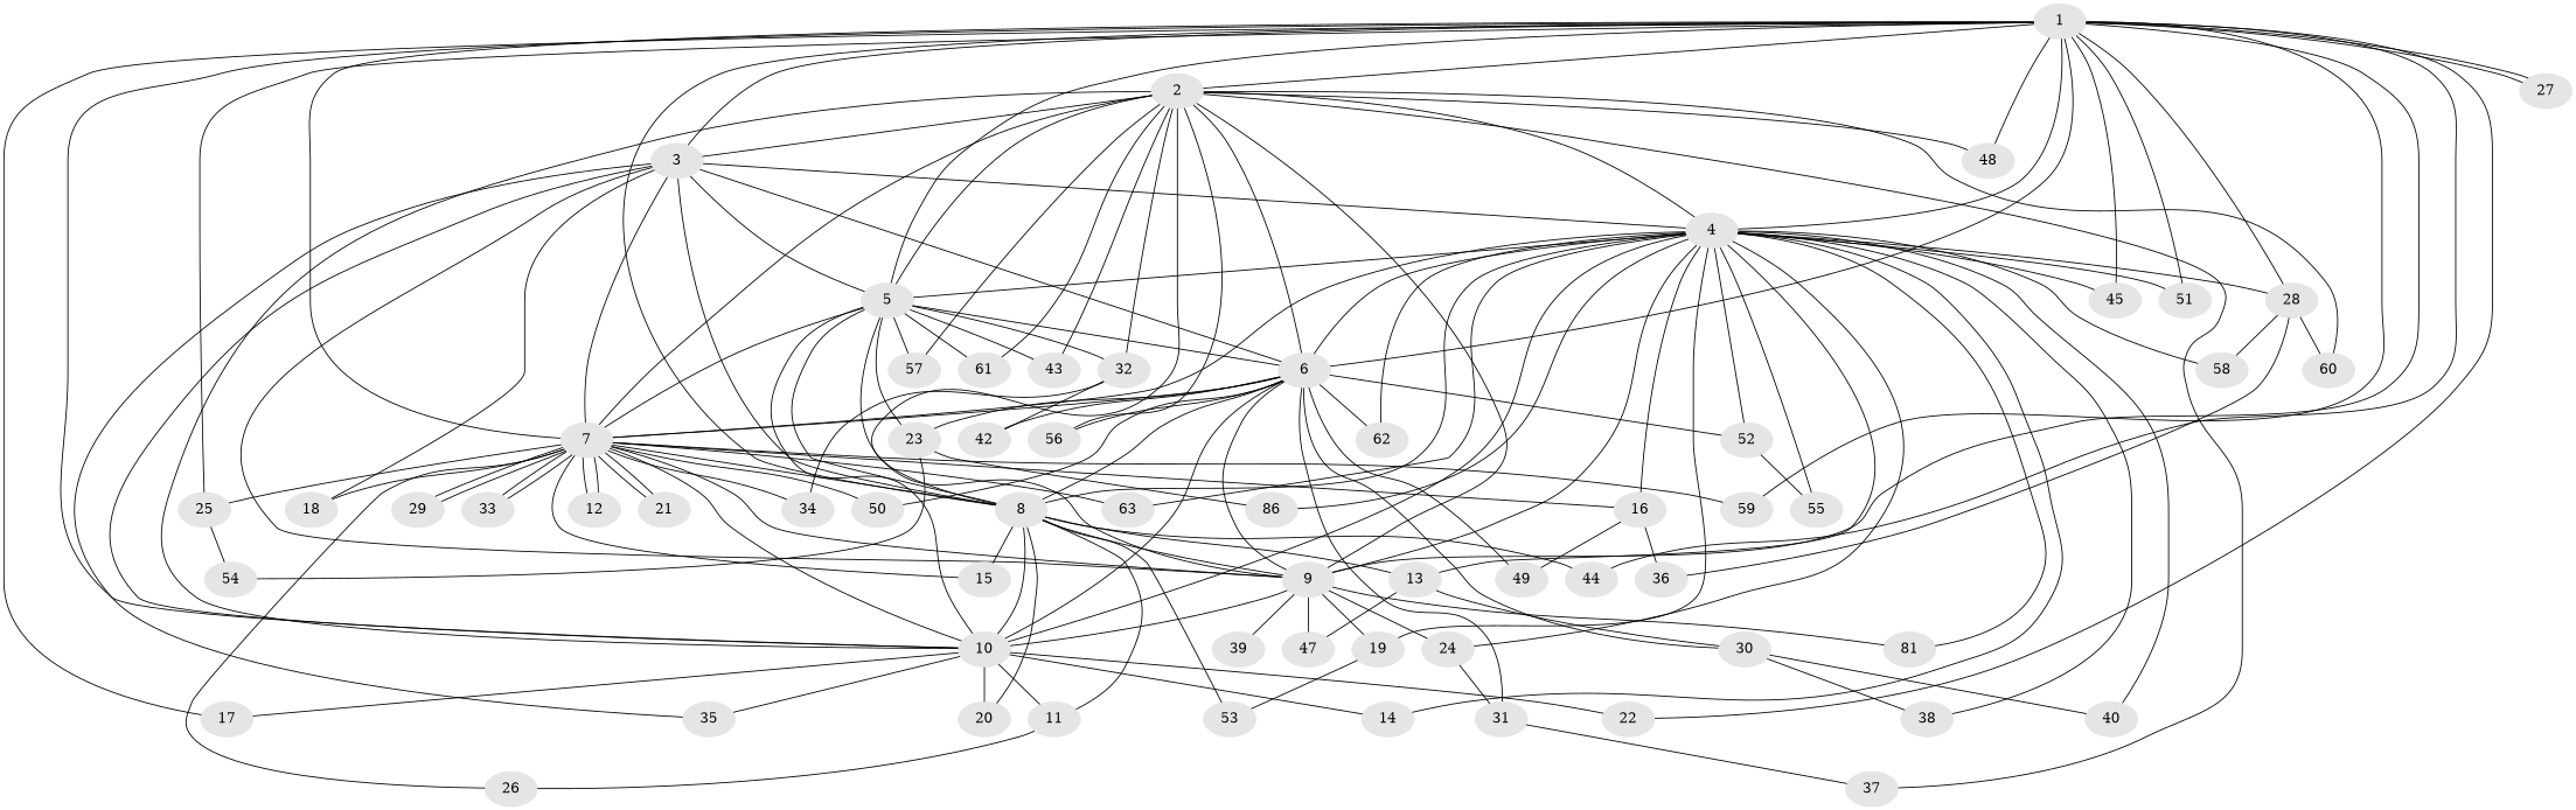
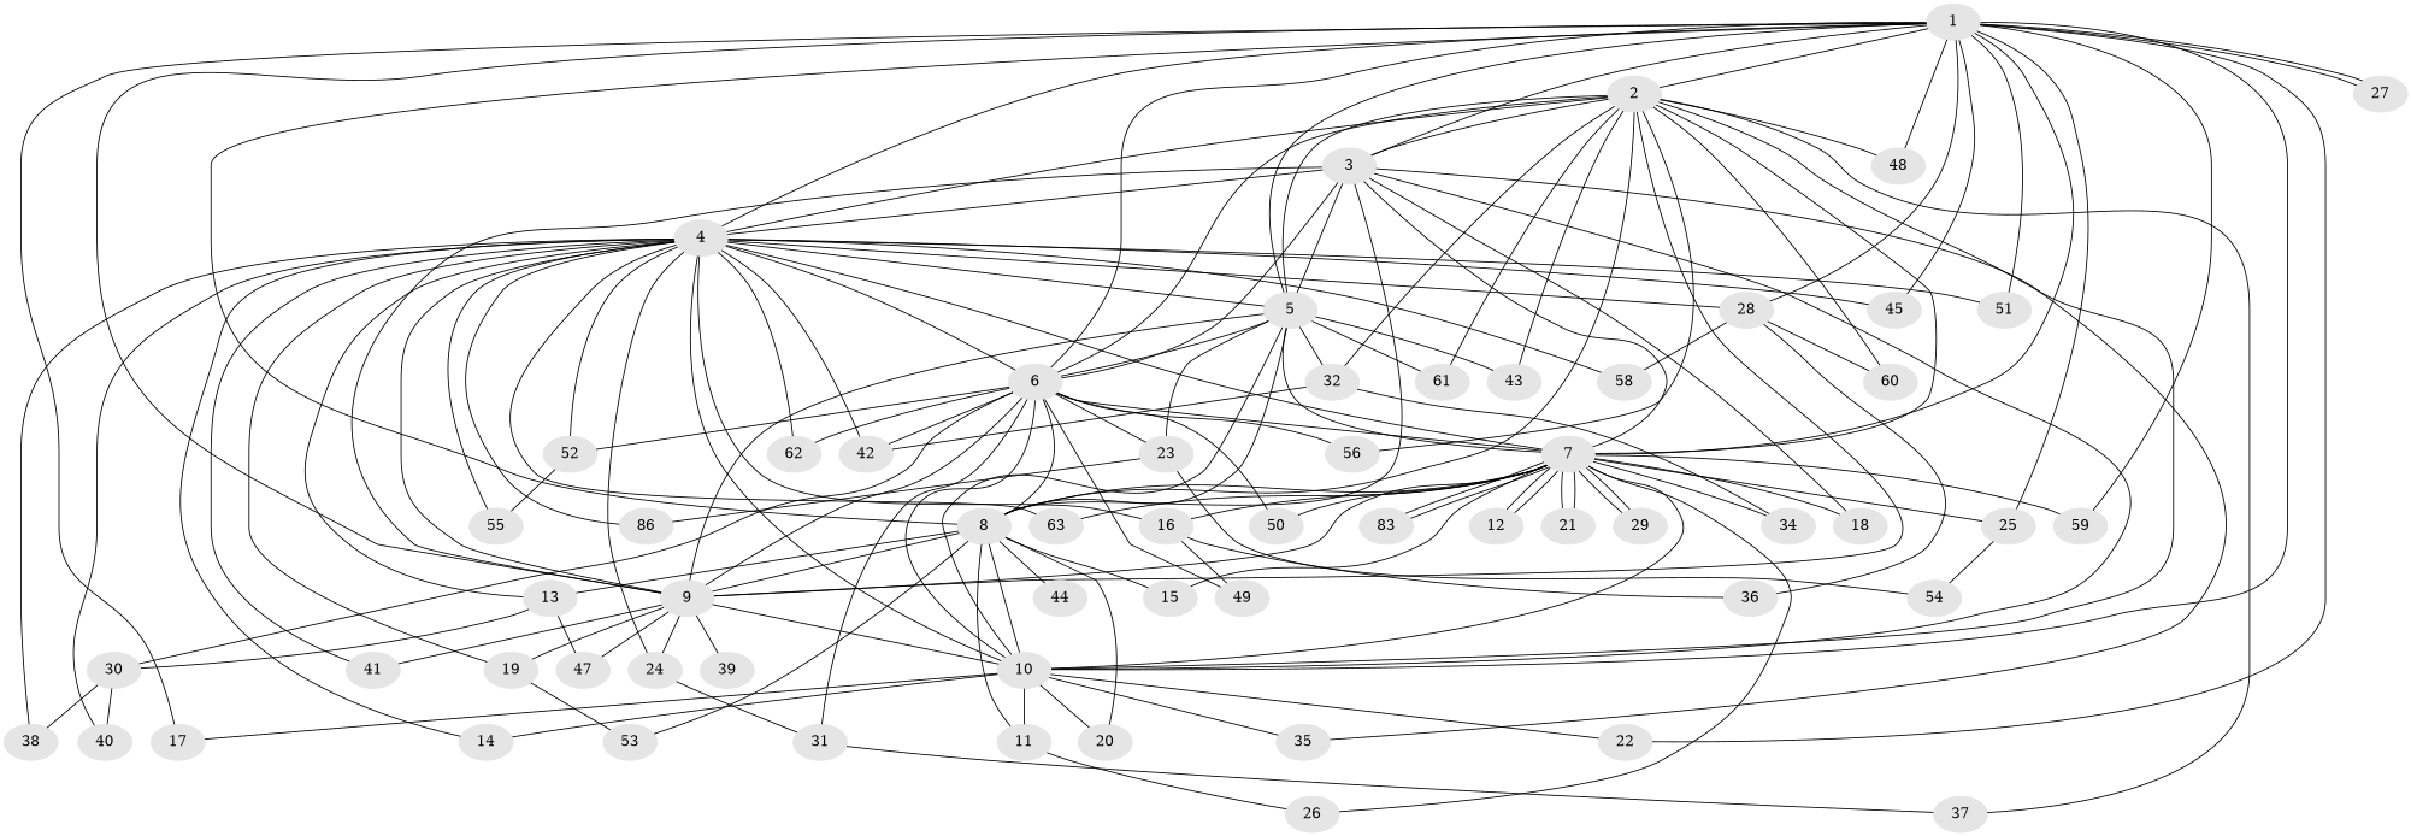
  graph {
    node [color=gray90 style=filled]
    1
    2
    3
    4
    5
    6
    7
    8
    9
    10
    17
    22
    25
    27
    28
    44
    45
    48
    51
    59
    32
    37
    43
    56
-   57
    60
    61
    18
    35
    58
    13
    14
    16
    19
    24
    38
    40
-   41 [label=81]
+   41
    n39 [label=86]
    52
    55
    62
    63
    23
    30
    31
    42
    49
    50
    12
    15
    21
    26
    29
-   33
+   33 [label=83]
    34
    11
    20
    53
    39
    47
    54
    36
    1 -- 2
    1 -- 3
    1 -- 4
    1 -- 5
    1 -- 6
    1 -- 7
    1 -- 8
    1 -- 9
    1 -- 10
    1 -- 17
    1 -- 22
    1 -- 25
    1 -- 27
    1 -- 27
    1 -- 28
-   1 -- 44
    1 -- 45
    1 -- 48
    1 -- 51
    1 -- 59
    2 -- 3
    2 -- 4
    2 -- 5
    2 -- 6
    2 -- 7
    2 -- 8
    2 -- 9
    2 -- 10
    2 -- 48
    2 -- 32
    2 -- 37
    2 -- 43
    2 -- 56
-   2 -- 57
    2 -- 60
    2 -- 61
    3 -- 4
    3 -- 5
    3 -- 6
    3 -- 7
    3 -- 8
    3 -- 9
    3 -- 10
    3 -- 18
    3 -- 35
    4 -- 5
    4 -- 6
    4 -- 7
-   4 -- 8
+   4 -- 42
    4 -- 9
    4 -- 10
    4 -- 28
    4 -- 45
    4 -- 51
    4 -- 58
    4 -- 13
    4 -- 14
    4 -- 16
    4 -- 19
    4 -- 24
    4 -- 38
    4 -- 40
    4 -- 41
    4 -- n39
    4 -- 52
    4 -- 55
    4 -- 62
    4 -- 63
    5 -- 6
    5 -- 7
    5 -- 8
    5 -- 9
    5 -- 10
    5 -- 32
    5 -- 43
-   5 -- 57
    5 -- 61
    5 -- 23
    6 -- 7
    6 -- 8
    6 -- 9
    6 -- 10
    6 -- 56
    6 -- 52
    6 -- 62
    6 -- 23
    6 -- 30
    6 -- 31
    6 -- 42
    6 -- 49
    6 -- 50
    7 -- 8
    7 -- 9
    7 -- 10
    7 -- 25
    7 -- 59
    7 -- 18
    7 -- 16
    7 -- 63
    7 -- 50
    7 -- 12
    7 -- 12
    7 -- 15
    7 -- 21
    7 -- 21
    7 -- 26
    7 -- 29
    7 -- 29
    7 -- 33
    7 -- 33
    7 -- 34
    8 -- 9
    8 -- 10
    8 -- 44
    8 -- 13
    8 -- 15
    8 -- 11
    8 -- 20
    8 -- 53
    9 -- 10
    9 -- 19
    9 -- 24
    9 -- 41
    9 -- 39
    9 -- 47
    10 -- 17
    10 -- 22
    10 -- 35
    10 -- 14
    10 -- 11
    10 -- 20
    25 -- 54
    28 -- 60
    28 -- 58
    28 -- 36
    32 -- 42
    32 -- 34
    13 -- 30
    13 -- 47
    16 -- 49
    16 -- 36
    19 -- 53
    24 -- 31
    52 -- 55
    23 -- n39
    23 -- 54
    30 -- 38
    30 -- 40
    31 -- 37
    11 -- 26
  }
